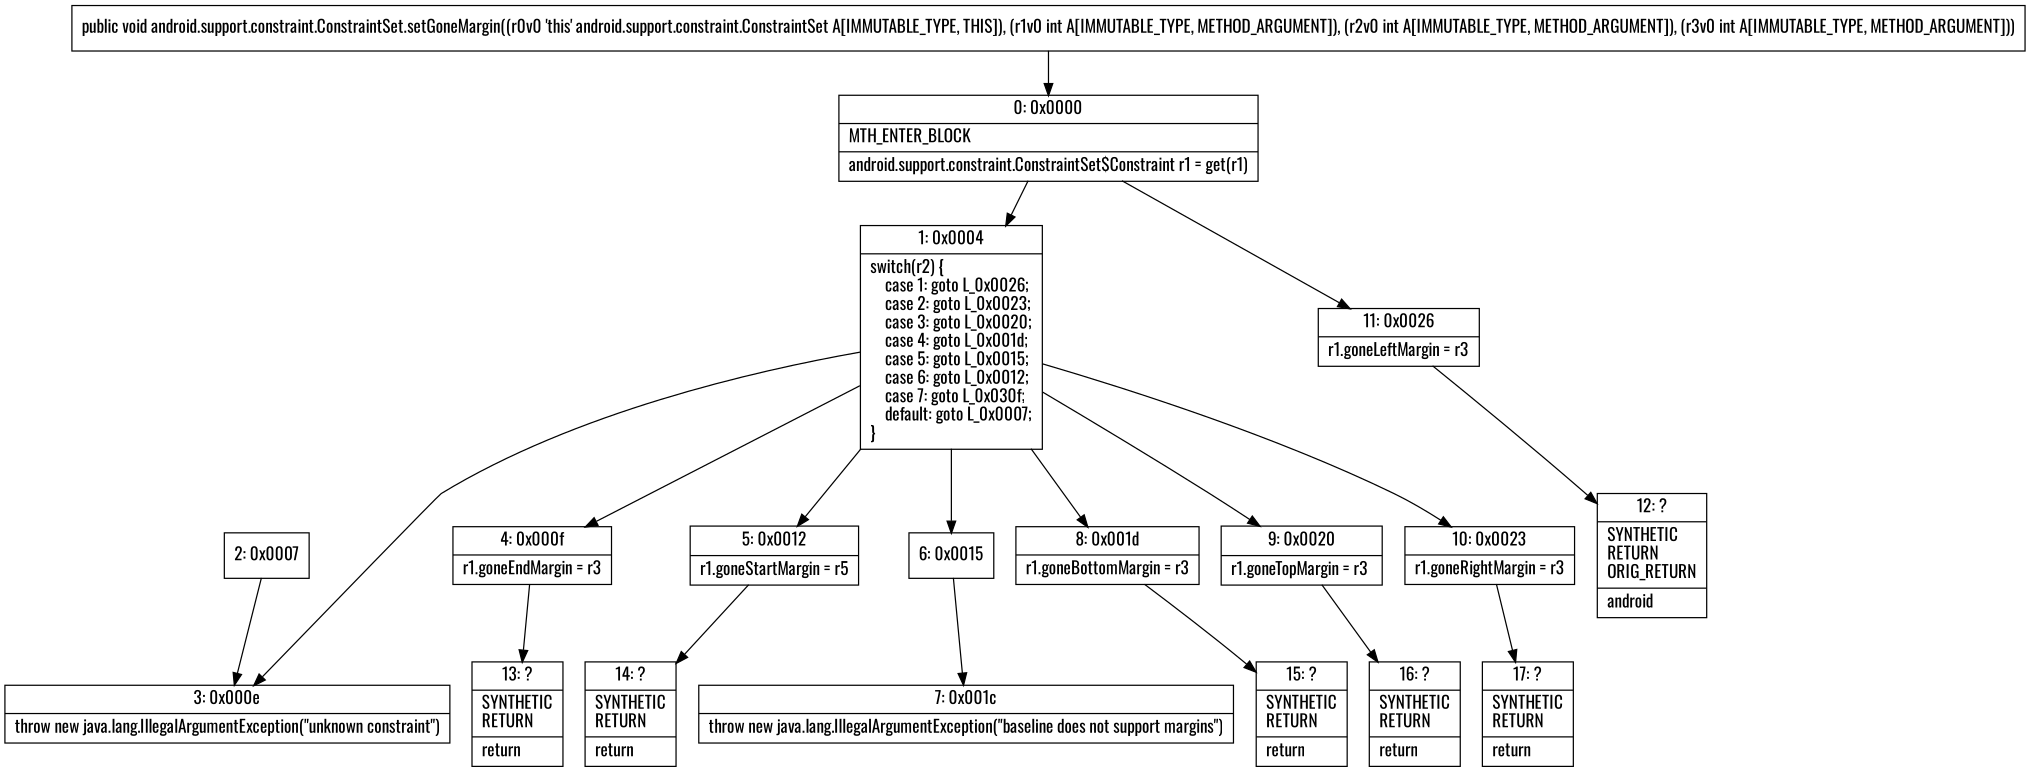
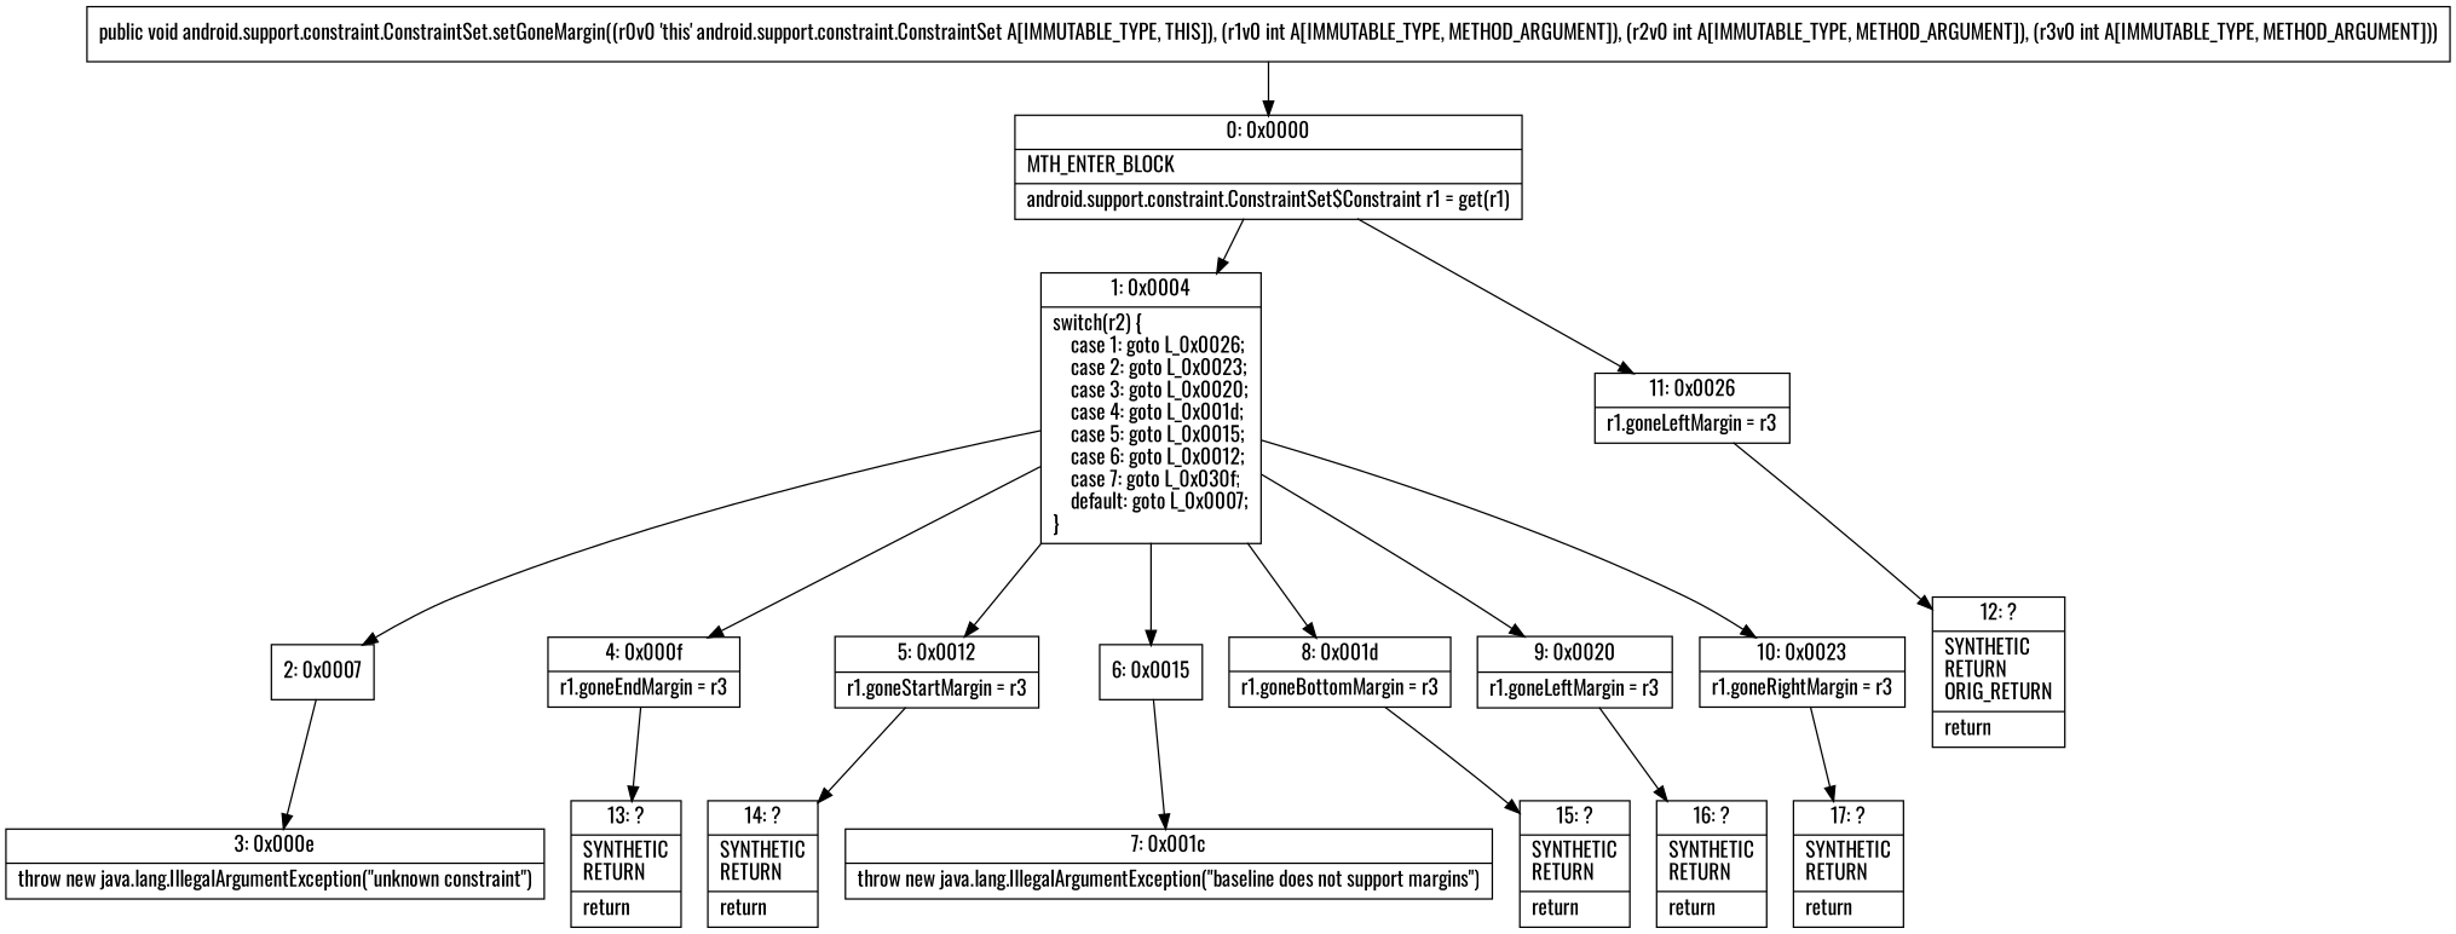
  digraph {
    fontname=Oswald
    node [fontname=Oswald shape=record]
    edge [fontname=Oswald]
    n1 [label="{0\:\ 0x0000|MTH_ENTER_BLOCK\l|android.support.constraint.ConstraintSet$Constraint r1 = get(r1)\l}"]
    n2 [label="{1\:\ 0x0004|switch(r2) \{\l    case 1: goto L_0x0026;\l    case 2: goto L_0x0023;\l    case 3: goto L_0x0020;\l    case 4: goto L_0x001d;\l    case 5: goto L_0x0015;\l    case 6: goto L_0x0012;\l    case 7: goto L_0x030f;\l    default: goto L_0x0007;\l\}\l}"]
    n3 [label="{11\:\ 0x0026|r1.goneLeftMargin = r3\l}"]
    n4 [label="{2\:\ 0x0007}"]
    n5 [label="{4\:\ 0x000f|r1.goneEndMargin = r3\l}"]
-   n6 [label="{5\:\ 0x0012|r1.goneStartMargin = r5\l}"]
+   n6 [label="{5\:\ 0x0012|r1.goneStartMargin = r3\l}"]
    n7 [label="{6\:\ 0x0015}"]
    n8 [label="{8\:\ 0x001d|r1.goneBottomMargin = r3\l}"]
-   n9 [label="{9\:\ 0x0020|r1.goneTopMargin = r3\l}"]
+   n9 [label="{9\:\ 0x0020|r1.goneLeftMargin = r3\l}"]
    n10 [label="{10\:\ 0x0023|r1.goneRightMargin = r3\l}"]
    n11 [label="{3\:\ 0x000e|throw new java.lang.IllegalArgumentException(\"unknown constraint\")\l}"]
    n12 [label="{13\:\ ?|SYNTHETIC\lRETURN\l|return\l}"]
    n13 [label="{14\:\ ?|SYNTHETIC\lRETURN\l|return\l}"]
    n14 [label="{7\:\ 0x001c|throw new java.lang.IllegalArgumentException(\"baseline does not support margins\")\l}"]
    n15 [label="{15\:\ ?|SYNTHETIC\lRETURN\l|return\l}"]
    n16 [label="{16\:\ ?|SYNTHETIC\lRETURN\l|return\l}"]
    n17 [label="{17\:\ ?|SYNTHETIC\lRETURN\l|return\l}"]
-   n18 [label="{12\:\ ?|SYNTHETIC\lRETURN\lORIG_RETURN\l|android\l}"]
+   n18 [label="{12\:\ ?|SYNTHETIC\lRETURN\lORIG_RETURN\l|return\l}"]
    n19 [label="{public void android.support.constraint.ConstraintSet.setGoneMargin((r0v0 'this' android.support.constraint.ConstraintSet A[IMMUTABLE_TYPE, THIS]), (r1v0 int A[IMMUTABLE_TYPE, METHOD_ARGUMENT]), (r2v0 int A[IMMUTABLE_TYPE, METHOD_ARGUMENT]), (r3v0 int A[IMMUTABLE_TYPE, METHOD_ARGUMENT])) }"]
    n1 -> n2
    n1 -> n3
-   n2 -> n11
+   n2 -> n4
    n2 -> n5
    n2 -> n6
    n2 -> n7
    n2 -> n8
    n2 -> n9
    n2 -> n10
    n3 -> n18
    n4 -> n11
    n5 -> n12
    n6 -> n13
    n7 -> n14
    n8 -> n15
    n9 -> n16
    n10 -> n17
    n19 -> n1
  }
